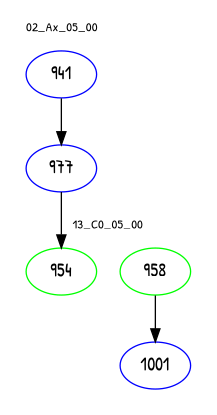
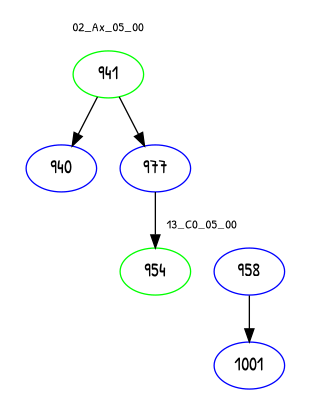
  digraph {
    fontname="Patrick Hand"
    node [color=green fontname="Patrick Hand"]
    edge [color=black fontname="Patrick Hand"]
-   n1 [color=blue label=941]
+   n1 [label=941]
+   n2 [color=blue label=940]
    n3 [color=blue label=977]
-   n4 [label=958]
+   n4 [color=blue label=958]
    n5 [label=954]
    n6 [color=blue label=1001]
    subgraph cluster_1 {
      color=white
      fontsize=10
      label="02_Ax_05_00"
      n1
+     n2
      n3
    }
    subgraph cluster_2 {
      color=white
      fontsize=10
      label="13_C0_05_00"
      n4
      n5
      n6
    }
+   n1 -> n2
    n1 -> n3
    n3 -> n5
    n4 -> n6
  }
